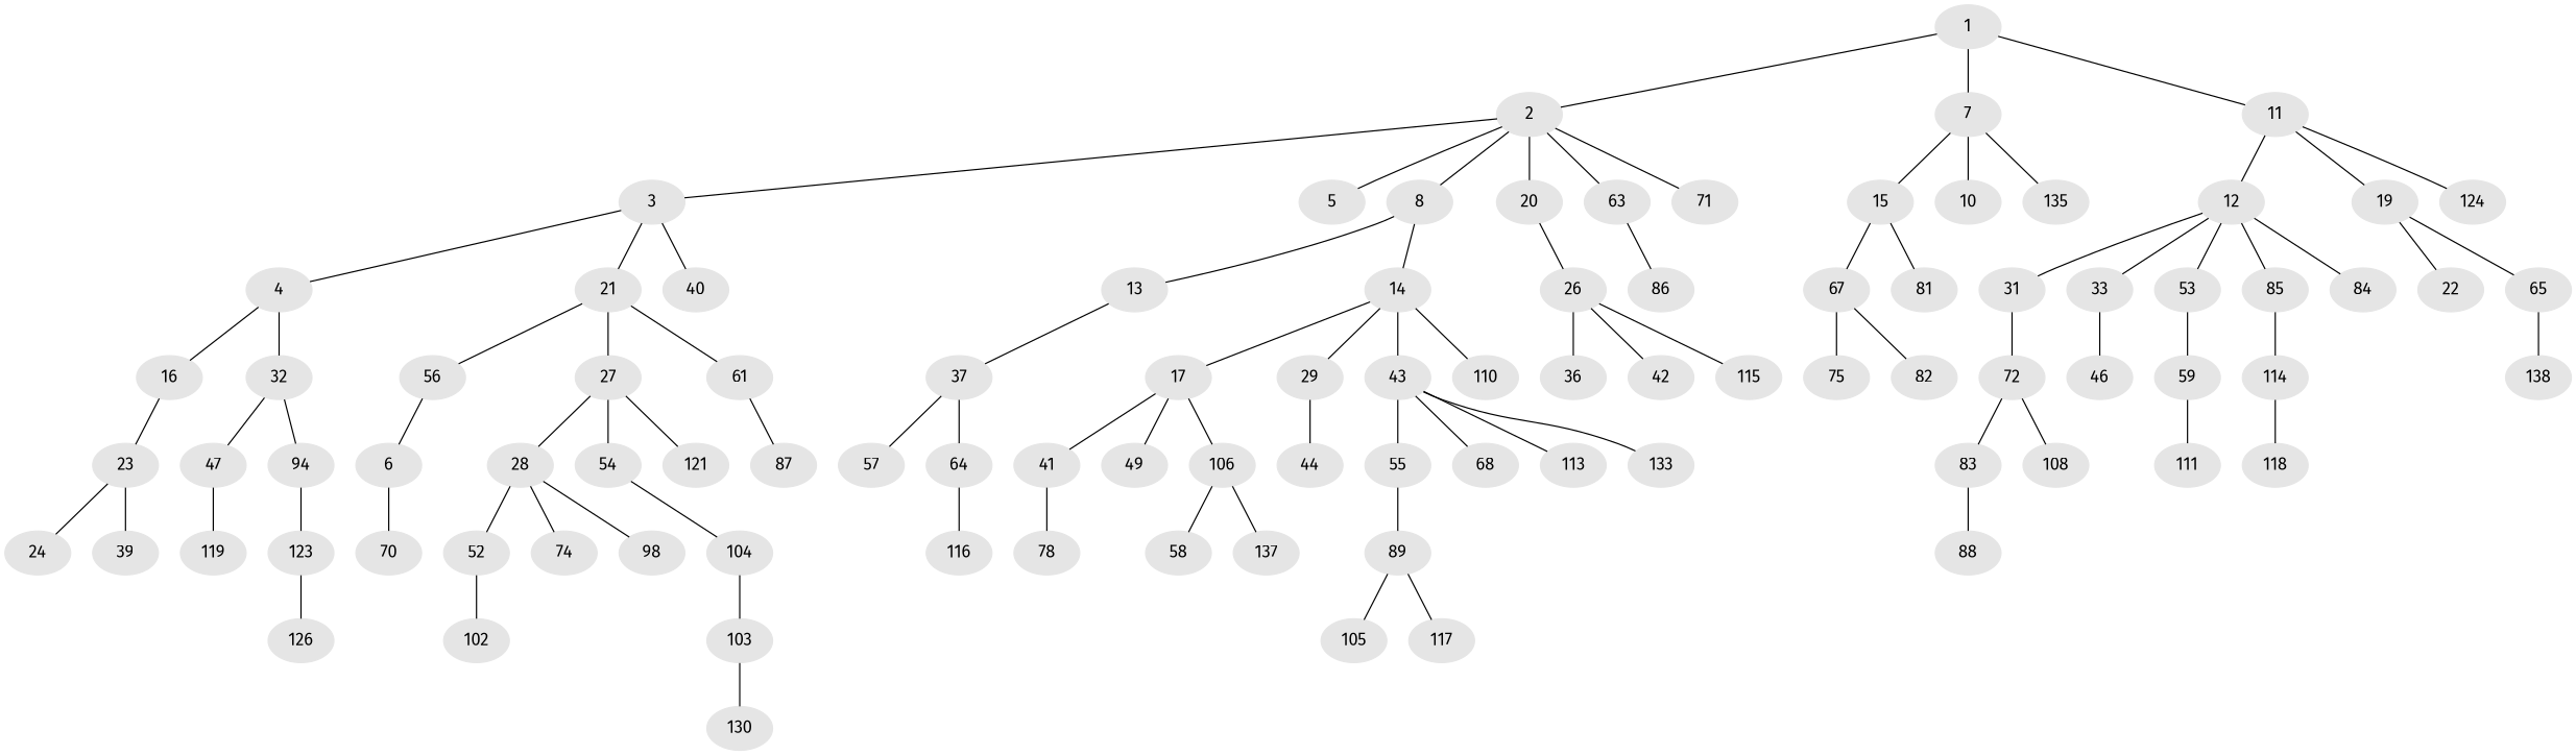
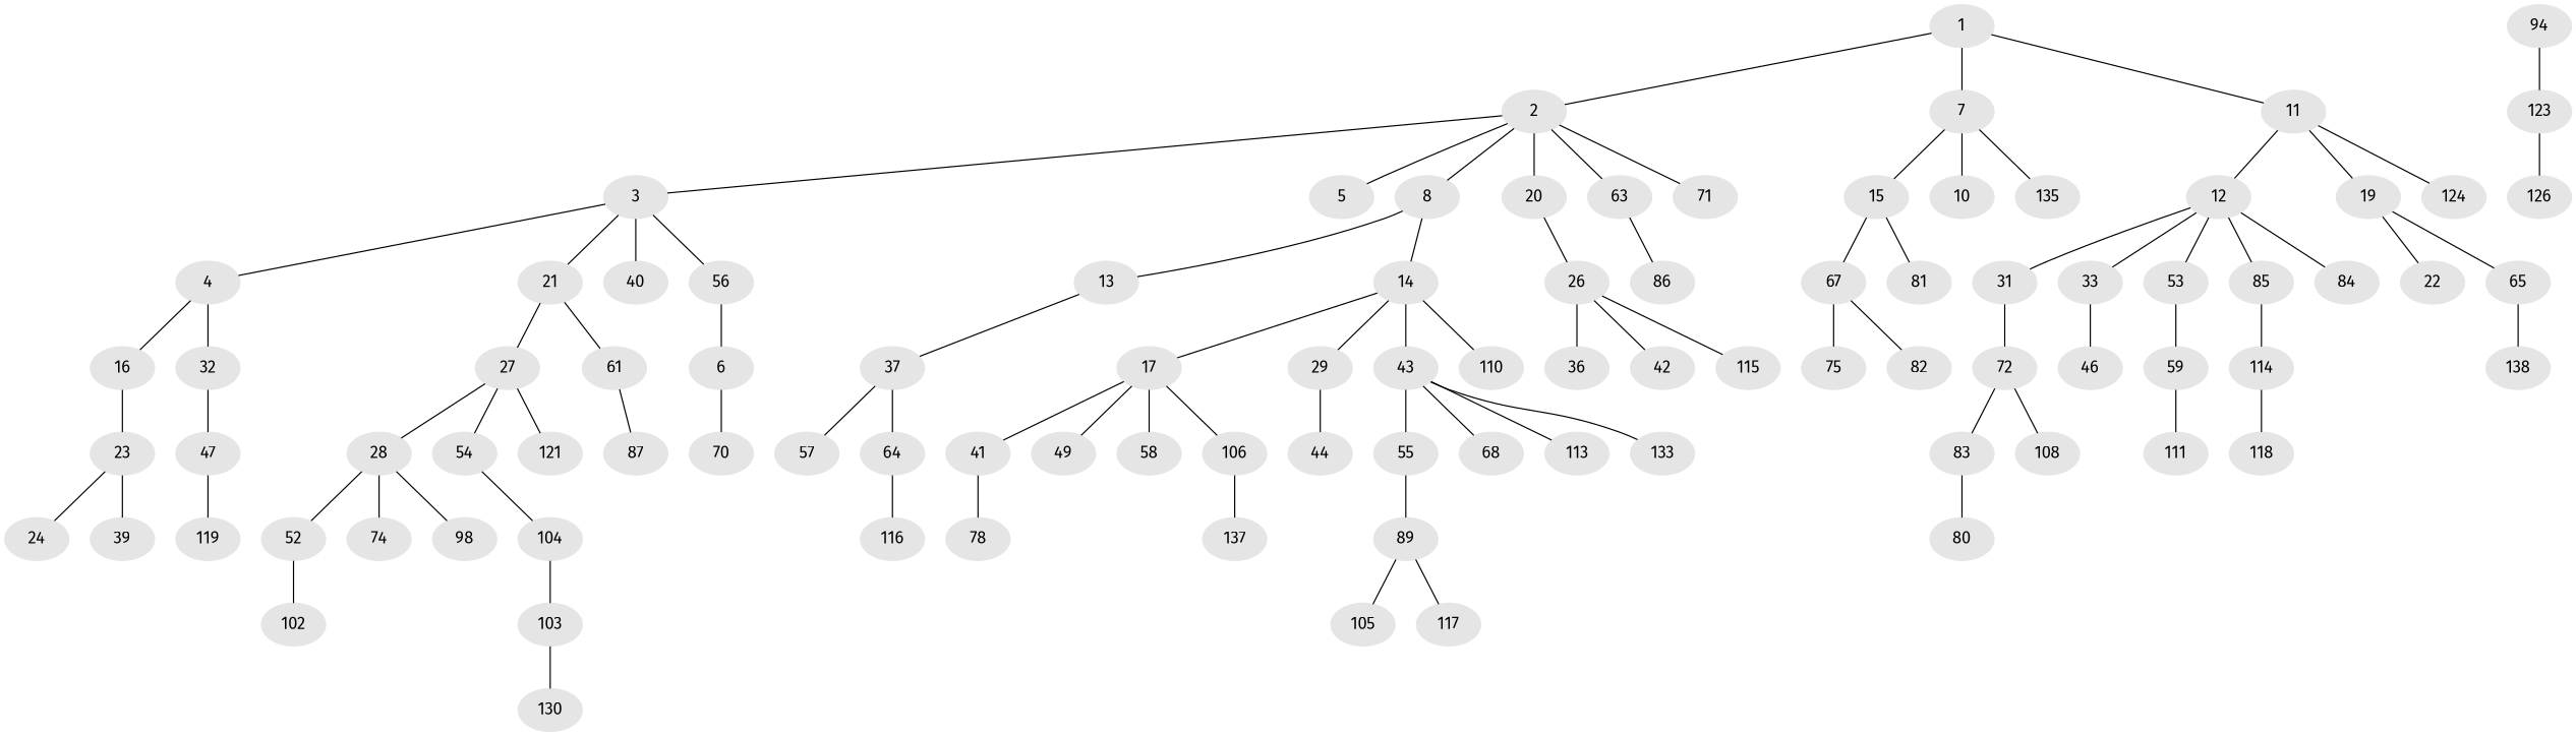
  graph {
    fontname="Fira Sans"
    node [color=gray90 fontname="Fira Sans" style=filled]
    edge [fontname="Fira Sans"]
    1 [super="+99"]
    2 [super="+38"]
    7 [super="+50"]
    11
    3 [super="+9"]
    5
    8 [super="+76"]
    20
    63 [super="+92"]
    71
    15 [super="+112"]
    10 [super="+45"]
    135
    12 [super="+34"]
    19 [super="+35"]
    124
    67 [super="+90"]
    81
    4
    21 [super="+62"]
    40
    56
    13
    14 [super="+25"]
    26
    36
    42 [super="+93"]
    115
    86 [super="+122"]
    16 [super="+18"]
    32 [super="+91"]
    6 [super="+66"]
    70 [super="+96"]
    27 [super="+60"]
    61 [super="+77"]
    23
    47 [super="+48"]
    94
    37
    17 [super="+30"]
    29 [super="+131"]
    43 [super="+51"]
    110
    31 [super="+69"]
    33
    53
    n47 [label=85 super="+120"]
    84
    22 [super="+107"]
    65
    72 [super="+97"]
    46
    59
    114
    57
    64 [super="+73"]
    41 [super="+134"]
    49
    58
    106
    44
    55
    68 [super="+79"]
    113
    133
    75
    82
    24
    39 [super="+101"]
    78
    137
    138
    28
    54
    121
    87 [super="+127"]
    52 [super="+100"]
    74
    n79 [label=98 super="+98"]
    104 [super="+132"]
    102 [super="+125"]
    83 [super="+85"]
    108
    119
    123 [super="+128"]
    116
    89 [super="+103"]
    111
    n89 [label=103]
    105
    117
-   88
+   88 [label=80]
    118
    126 [super="+136"]
    130
    1 -- 2
    1 -- 7
    1 -- 11
    2 -- 3
    2 -- 5
    2 -- 8
    2 -- 20
    2 -- 63
    2 -- 71
    7 -- 15
    7 -- 10
    7 -- 135
    11 -- 12
    11 -- 19
    11 -- 124
    3 -- 4
    3 -- 21
    3 -- 40
-   21 -- 56
+   3 -- 56
    8 -- 13
    8 -- 14
    20 -- 26
    63 -- 86
    15 -- 67
    15 -- 81
    12 -- 31
    12 -- 33
    12 -- 53
    12 -- n47
    12 -- 84
    19 -- 22
    19 -- 65
    67 -- 75
    67 -- 82
    4 -- 16
    4 -- 32
    21 -- 27
    21 -- 61
    56 -- 6
    13 -- 37
    14 -- 17
    14 -- 29
    14 -- 43
    14 -- 110
    26 -- 36
    26 -- 42
    26 -- 115
    16 -- 23
    32 -- 47
-   32 -- 94
    6 -- 70
    27 -- 28
    27 -- 54
    27 -- 121
    61 -- 87
    23 -- 24
    23 -- 39
    47 -- 119
    94 -- 123
    37 -- 57
    37 -- 64
    17 -- 41
    17 -- 49
-   106 -- 58
+   17 -- 58
    17 -- 106
    29 -- 44
    43 -- 55
    43 -- 68
    43 -- 113
    43 -- 133
    31 -- 72
    33 -- 46
    53 -- 59
    n47 -- 114
    65 -- 138
    72 -- 83
    72 -- 108
    59 -- 111
    114 -- 118
    64 -- 116
    41 -- 78
    106 -- 137
    55 -- 89
    28 -- 52
    28 -- 74
    28 -- n79
    54 -- 104
    52 -- 102
    104 -- n89
    83 -- 88
    123 -- 126
    89 -- 105
    89 -- 117
    n89 -- 130
  }
